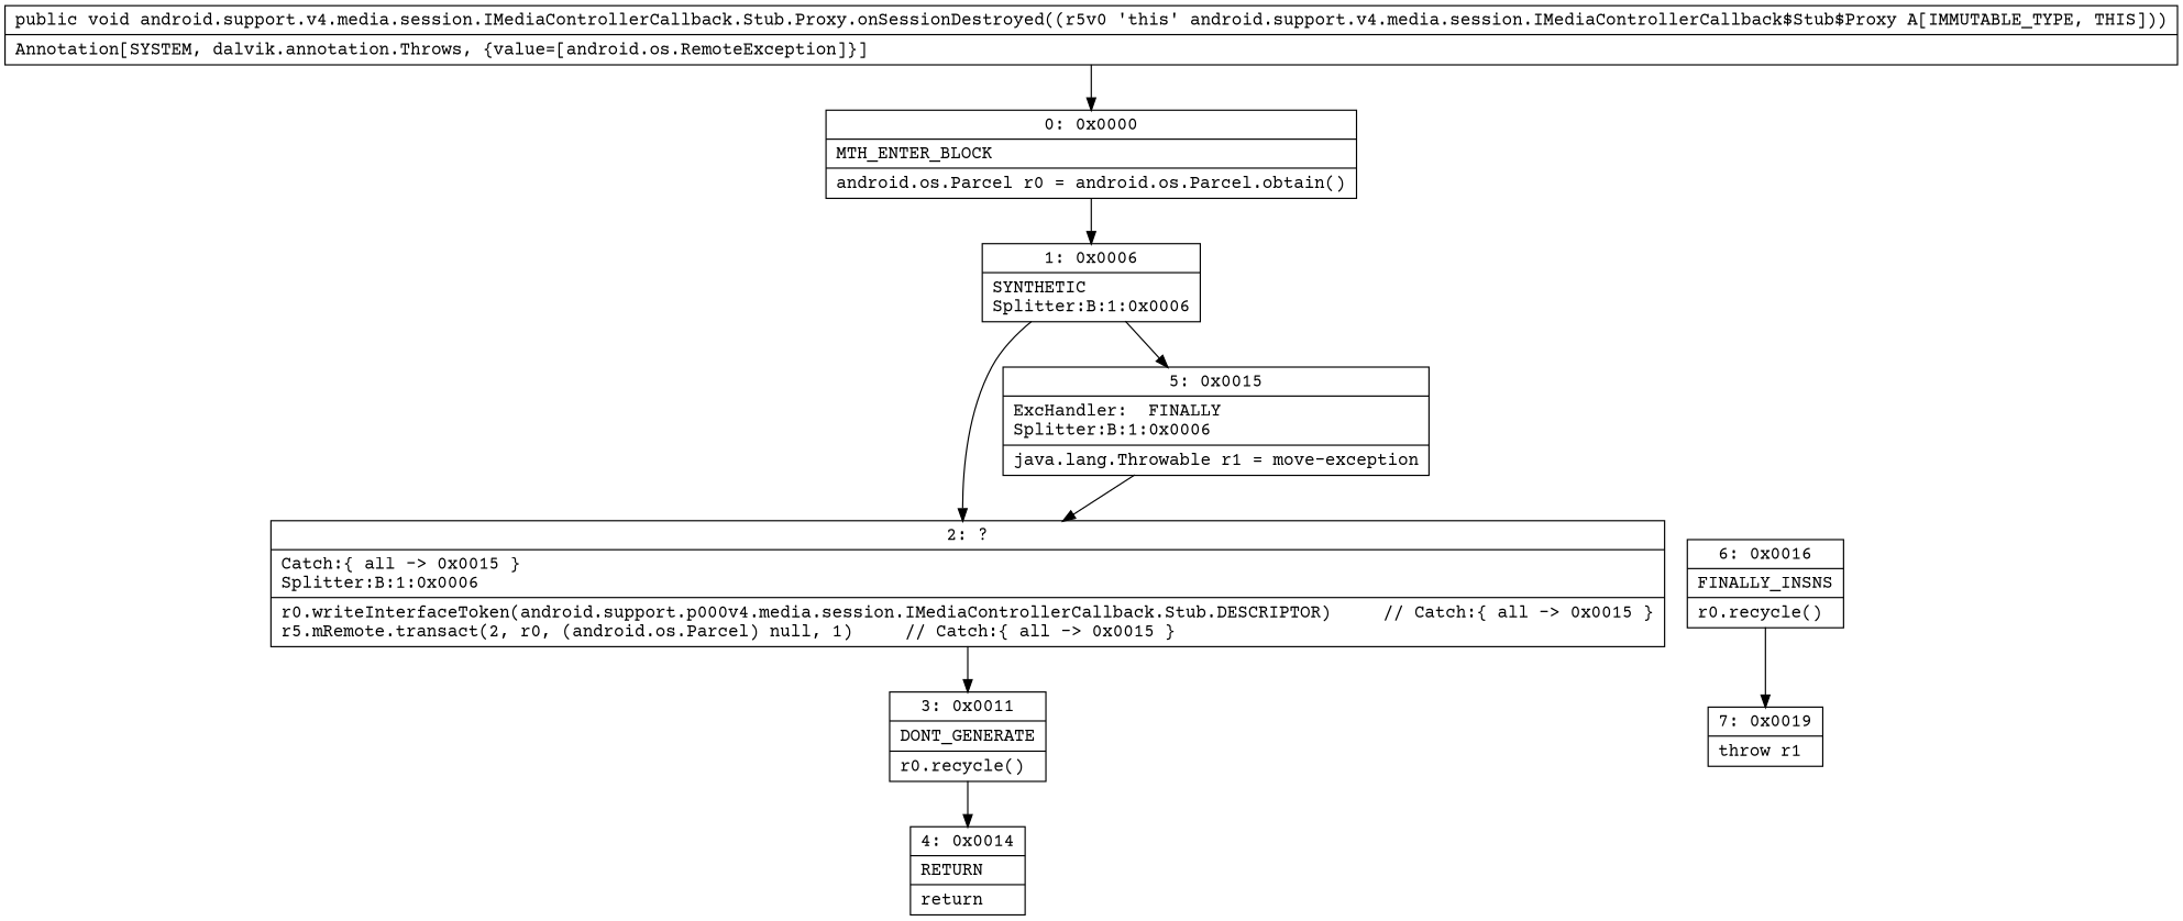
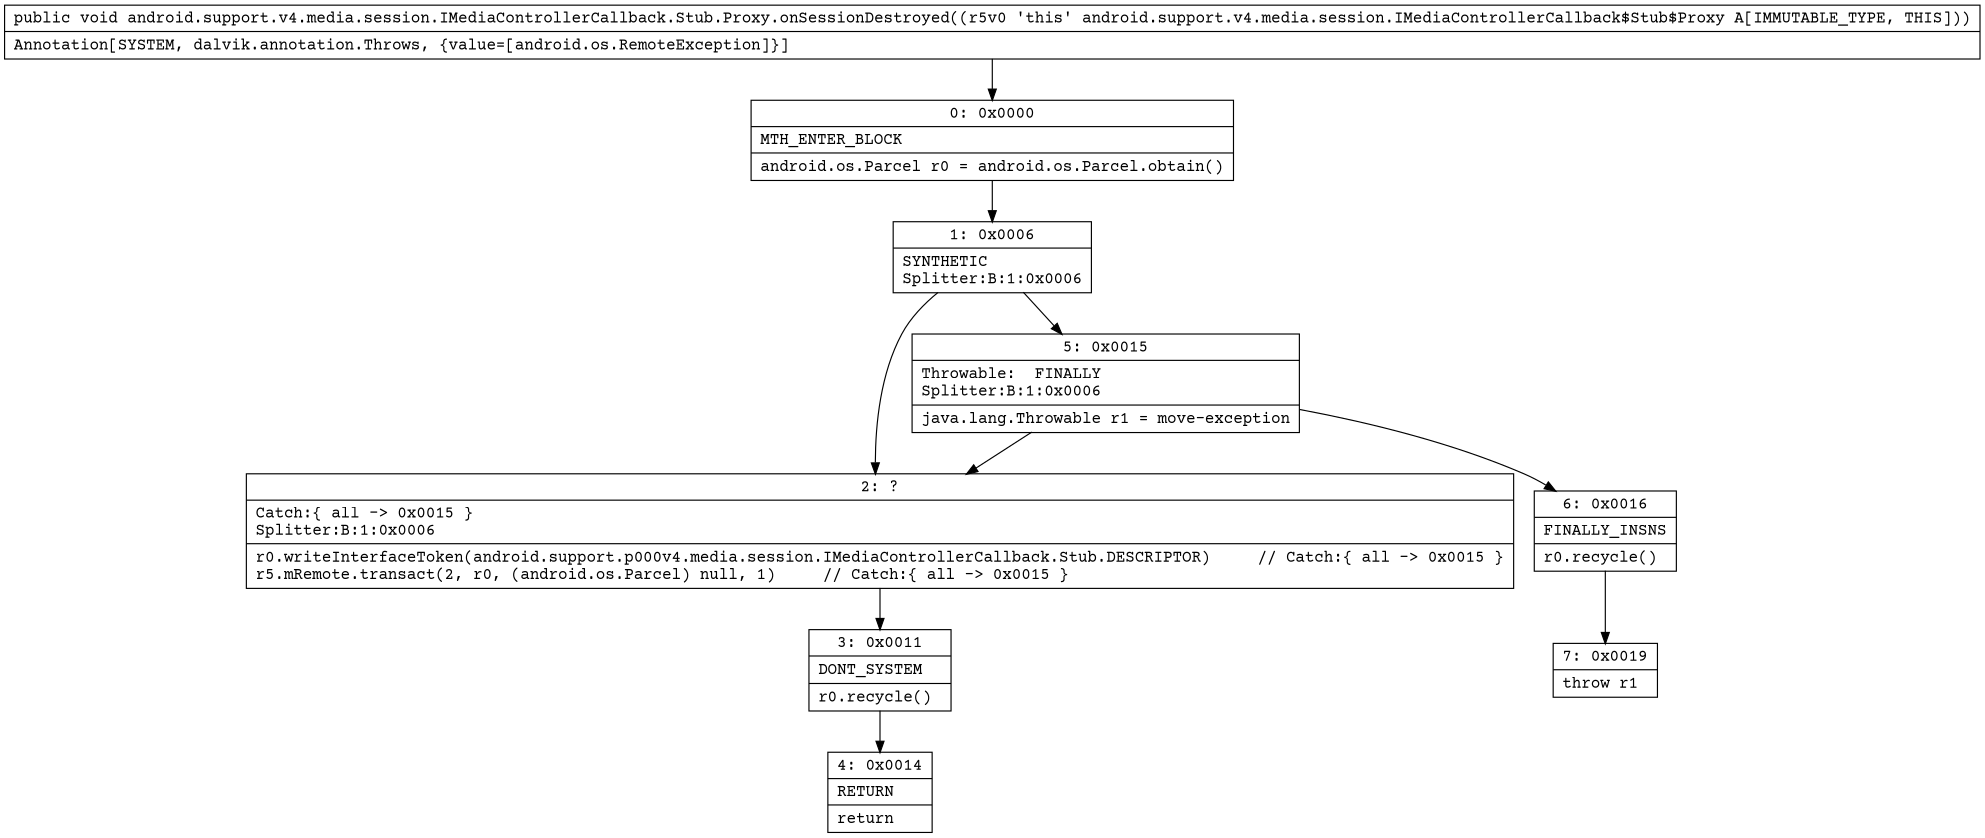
  digraph {
    fontname="Courier Prime"
    node [fontname="Courier Prime" shape=record]
    edge [fontname="Courier Prime"]
    n1 [label="{0\:\ 0x0000|MTH_ENTER_BLOCK\l|android.os.Parcel r0 = android.os.Parcel.obtain()\l}"]
    n2 [label="{1\:\ 0x0006|SYNTHETIC\lSplitter:B:1:0x0006\l}"]
    n3 [label="{2\:\ ?|Catch:\{ all \-\> 0x0015 \}\lSplitter:B:1:0x0006\l|r0.writeInterfaceToken(android.support.p000v4.media.session.IMediaControllerCallback.Stub.DESCRIPTOR)     \/\/ Catch:\{ all \-\> 0x0015 \}\lr5.mRemote.transact(2, r0, (android.os.Parcel) null, 1)     \/\/ Catch:\{ all \-\> 0x0015 \}\l}"]
-   n4 [label="{5\:\ 0x0015|ExcHandler:  FINALLY\lSplitter:B:1:0x0006\l|java.lang.Throwable r1 = move\-exception\l}"]
-   n5 [label="{3\:\ 0x0011|DONT_GENERATE\l|r0.recycle()\l}"]
+   n4 [label="{5\:\ 0x0015|Throwable:  FINALLY\lSplitter:B:1:0x0006\l|java.lang.Throwable r1 = move\-exception\l}"]
+   n5 [label="{3\:\ 0x0011|DONT_SYSTEM\l|r0.recycle()\l}"]
    n6 [label="{6\:\ 0x0016|FINALLY_INSNS\l|r0.recycle()\l}"]
    n7 [label="{4\:\ 0x0014|RETURN\l|return\l}"]
    n8 [label="{7\:\ 0x0019|throw r1\l}"]
    n9 [label="{public void android.support.v4.media.session.IMediaControllerCallback.Stub.Proxy.onSessionDestroyed((r5v0 'this' android.support.v4.media.session.IMediaControllerCallback$Stub$Proxy A[IMMUTABLE_TYPE, THIS]))  | Annotation[SYSTEM, dalvik.annotation.Throws, \{value=[android.os.RemoteException]\}]\l}"]
    n1 -> n2
    n2 -> n3
    n2 -> n4
    n3 -> n5
    n4 -> n3
+   n4 -> n6
    n5 -> n7
    n6 -> n8
    n9 -> n1
  }
